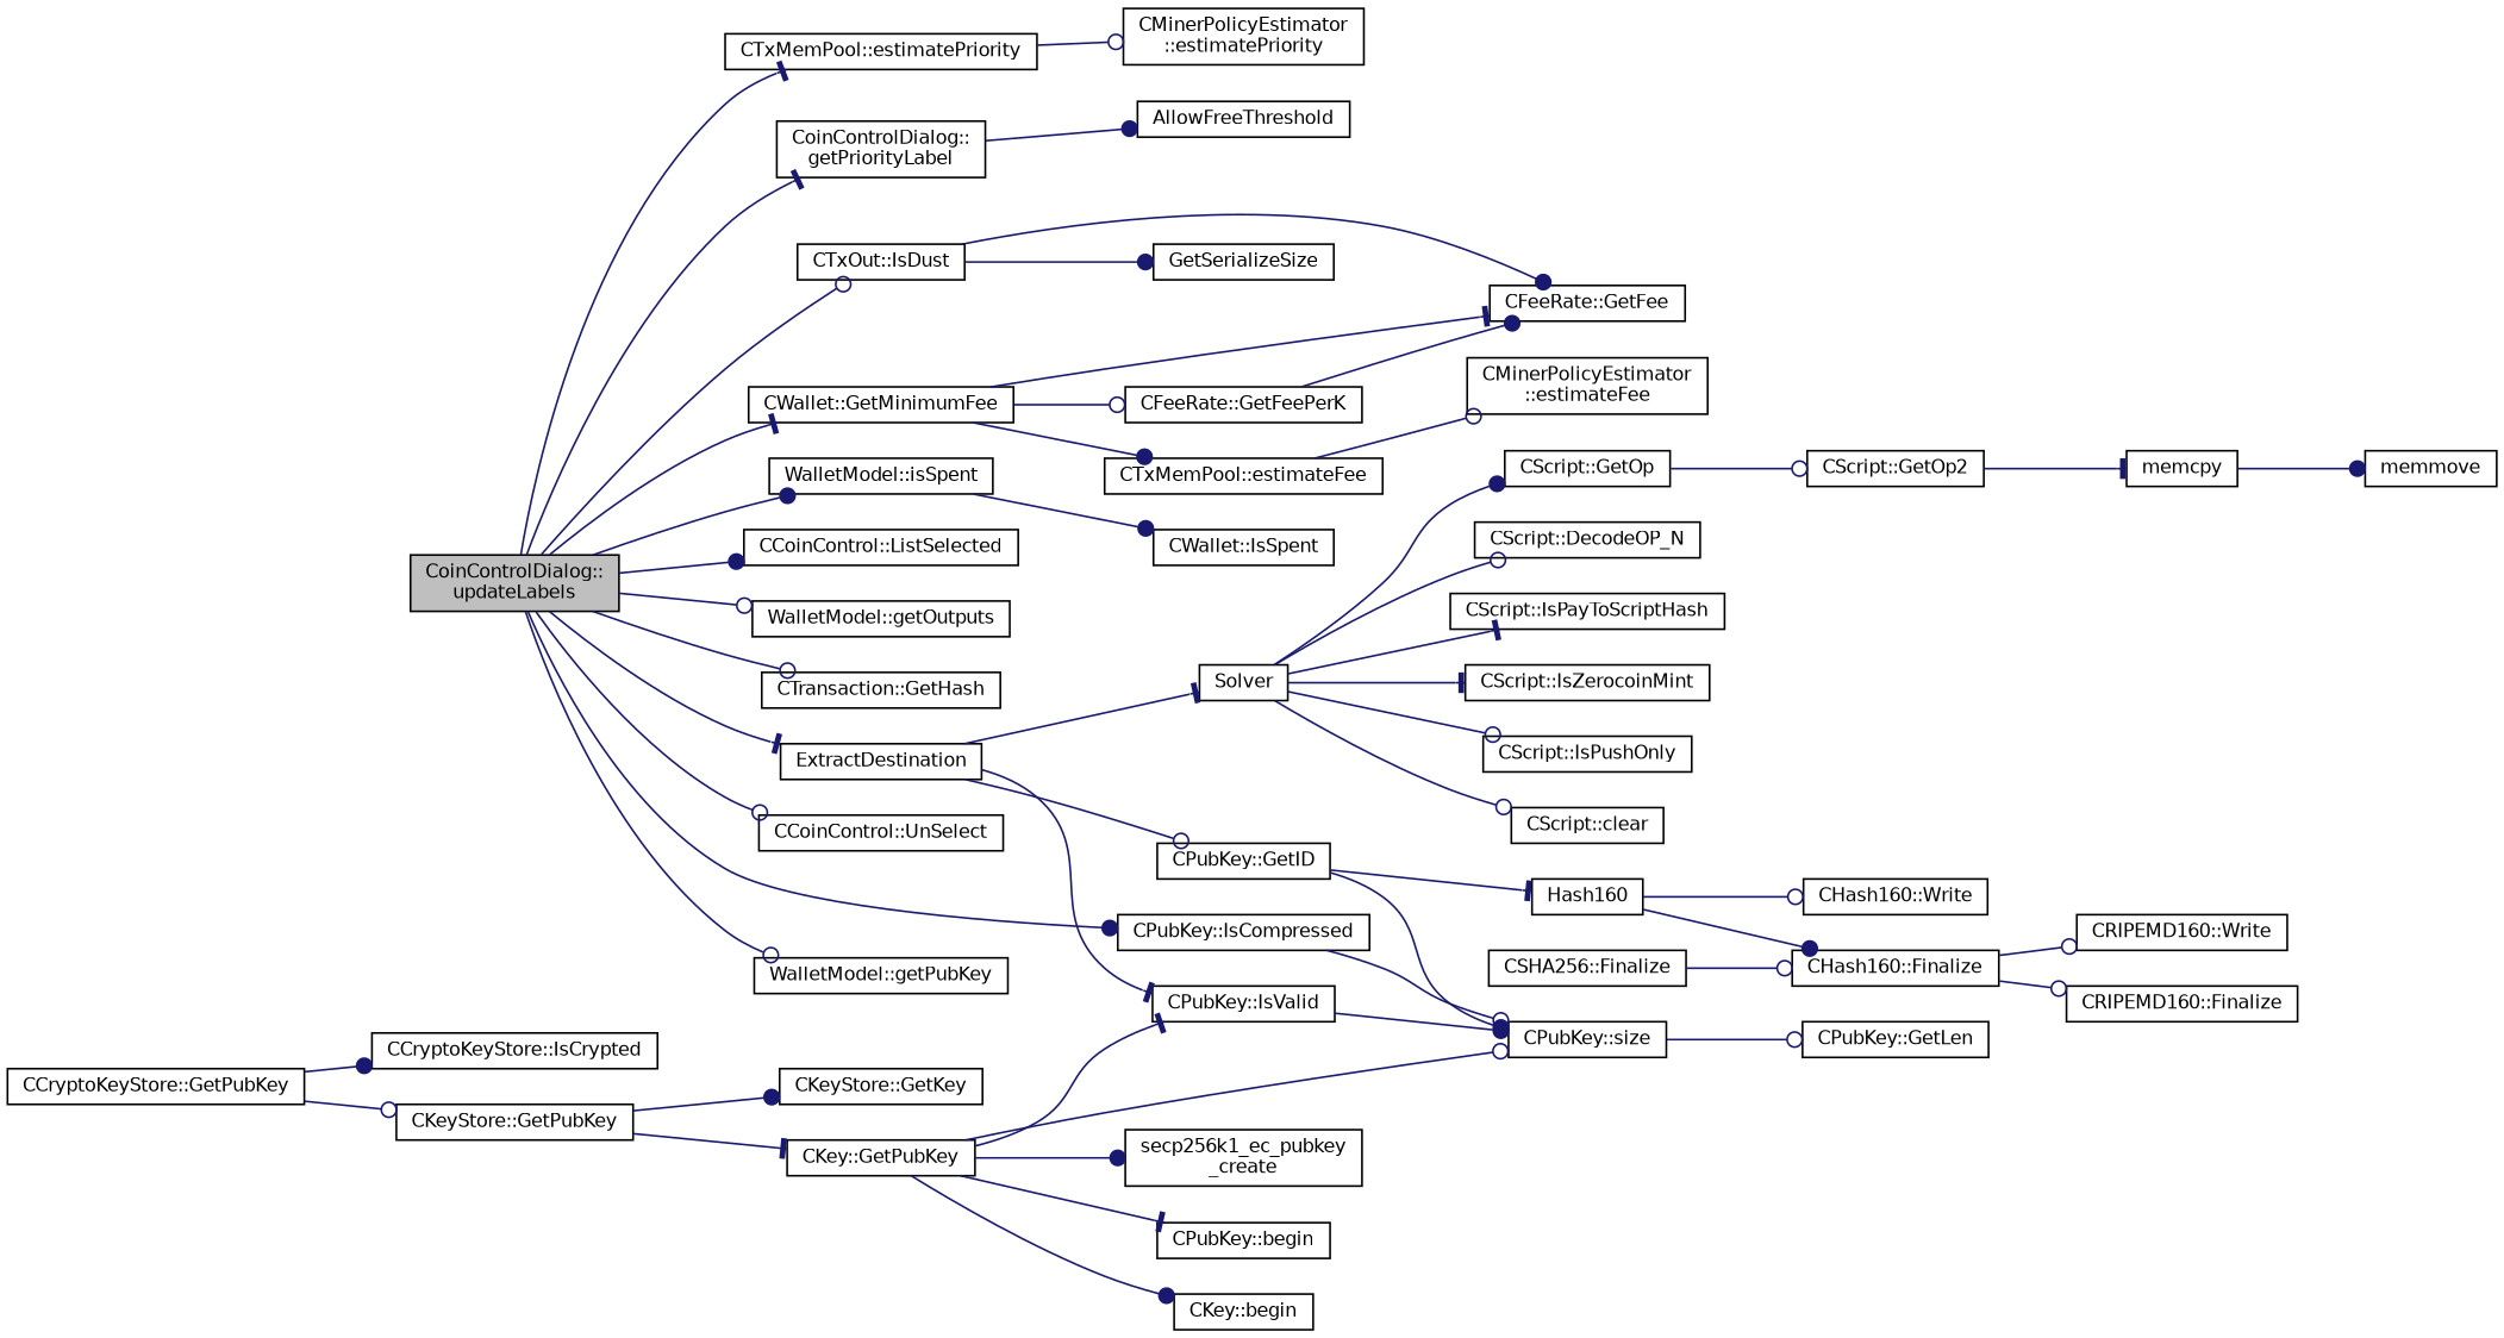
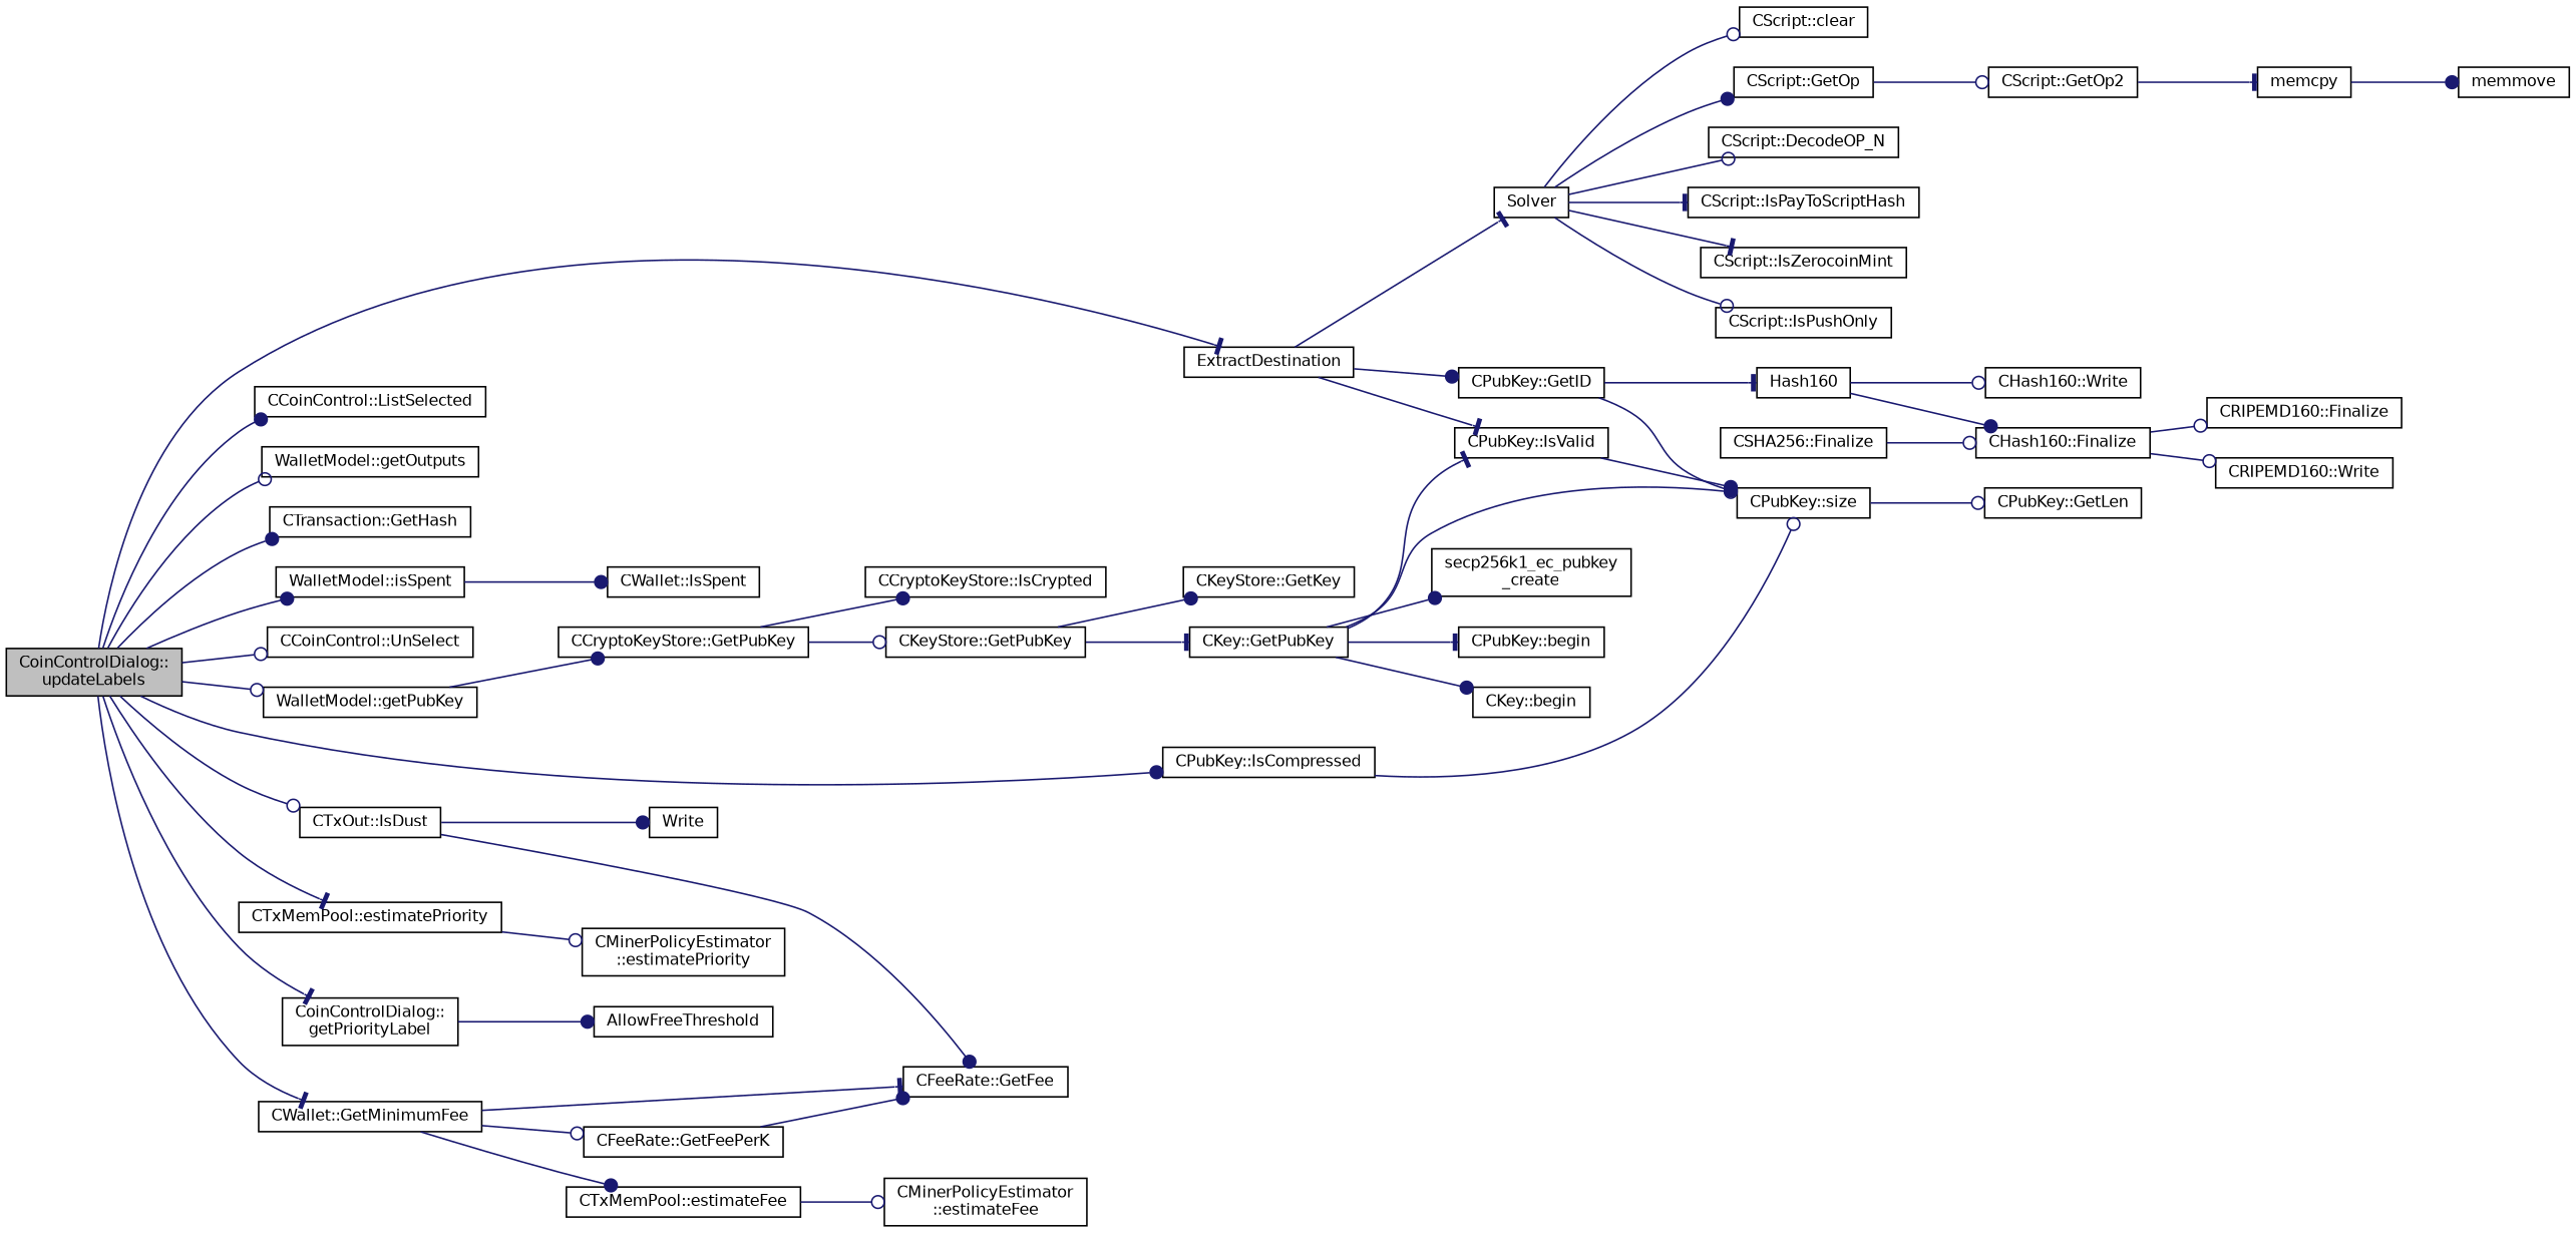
  digraph {
    rankdir=LR
    node [color=black fillcolor=white fontname=Helvetica fontsize=10 shape=record style=filled]
    edge [arrowhead=odot color=midnightblue fontname=Helvetica fontsize=10 labelfontname=Helvetica labelfontsize=10 style=solid]
    n1 [fillcolor=grey75 fontcolor=black height=0.2 label="CoinControlDialog::\lupdateLabels" width=0.4]
    n2 [height=0.2 label="CTxOut::IsDust" width=0.4]
    n3 [height=0.2 label="CCoinControl::ListSelected" width=0.4]
    n4 [height=0.2 label="WalletModel::getOutputs" width=0.4]
    n5 [height=0.2 label="CTransaction::GetHash" width=0.4]
    n6 [height=0.2 label="WalletModel::isSpent" width=0.4]
    n7 [height=0.2 label="CCoinControl::UnSelect" width=0.4]
    n8 [height=0.2 label=ExtractDestination width=0.4]
    n9 [height=0.2 label="WalletModel::getPubKey" width=0.4]
    n10 [height=0.2 label="CPubKey::IsCompressed" width=0.4]
    n11 [height=0.2 label="CTxMemPool::estimatePriority" width=0.4]
    n12 [height=0.2 label="CoinControlDialog::\lgetPriorityLabel" width=0.4]
    n13 [height=0.2 label="CWallet::GetMinimumFee" width=0.4]
-   n14 [height=0.2 label=GetSerializeSize width=0.4]
+   n14 [height=0.2 label=Write width=0.4]
    n15 [height=0.2 label="CFeeRate::GetFee" width=0.4]
    n16 [height=0.2 label="CWallet::IsSpent" width=0.4]
    n17 [height=0.2 label=Solver width=0.4]
    n18 [height=0.2 label="CPubKey::IsValid" width=0.4]
    n19 [height=0.2 label="CPubKey::GetID" width=0.4]
    n20 [height=0.2 label="CCryptoKeyStore::GetPubKey" width=0.4]
    n21 [height=0.2 label="CPubKey::size" width=0.4]
    n22 [height=0.2 label="CMinerPolicyEstimator\l::estimatePriority" width=0.4]
    n23 [height=0.2 label=AllowFreeThreshold width=0.4]
    n24 [height=0.2 label="CFeeRate::GetFeePerK" width=0.4]
    n25 [height=0.2 label="CTxMemPool::estimateFee" width=0.4]
    n26 [height=0.2 label="CScript::IsPayToScriptHash" width=0.4]
    n27 [height=0.2 label="CScript::IsZerocoinMint" width=0.4]
    n28 [height=0.2 label="CScript::IsPushOnly" width=0.4]
    n29 [height=0.2 label="CScript::clear" width=0.4]
    n30 [height=0.2 label="CScript::GetOp" width=0.4]
    n31 [height=0.2 label="CScript::DecodeOP_N" width=0.4]
    n32 [height=0.2 label=Hash160 width=0.4]
    n33 [height=0.2 label="CScript::GetOp2" width=0.4]
    n34 [height=0.2 label=memcpy width=0.4]
    n35 [height=0.2 label=memmove width=0.4]
    n36 [height=0.2 label="CPubKey::GetLen" width=0.4]
    n37 [height=0.2 label="CHash160::Write" width=0.4]
    n38 [height=0.2 label="CHash160::Finalize" width=0.4]
    n39 [height=0.2 label="CRIPEMD160::Write" width=0.4]
    n40 [height=0.2 label="CRIPEMD160::Finalize" width=0.4]
    n41 [height=0.2 label="CSHA256::Finalize" width=0.4]
    n42 [height=0.2 label="CCryptoKeyStore::IsCrypted" width=0.4]
    n43 [height=0.2 label="CKeyStore::GetPubKey" width=0.4]
    n44 [height=0.2 label="CKeyStore::GetKey" width=0.4]
    n45 [height=0.2 label="CKey::GetPubKey" width=0.4]
    n46 [height=0.2 label="secp256k1_ec_pubkey\l_create" width=0.4]
    n47 [height=0.2 label="CPubKey::begin" width=0.4]
    n48 [height=0.2 label="CKey::begin" width=0.4]
    n49 [height=0.2 label="CMinerPolicyEstimator\l::estimateFee" width=0.4]
    n1 -> n2
    n1 -> n3 [arrowhead=dot]
    n1 -> n4
-   n1 -> n5
+   n1 -> n5 [arrowhead=dot]
    n1 -> n6 [arrowhead=dot]
    n1 -> n7
    n1 -> n8 [arrowhead=tee]
    n1 -> n9
    n1 -> n10 [arrowhead=dot]
    n1 -> n11 [arrowhead=tee]
    n1 -> n12 [arrowhead=tee]
    n1 -> n13 [arrowhead=tee]
    n2 -> n14 [arrowhead=dot]
    n2 -> n15 [arrowhead=dot]
    n6 -> n16 [arrowhead=dot]
    n8 -> n17 [arrowhead=tee]
    n8 -> n18 [arrowhead=tee]
-   n8 -> n19
+   n8 -> n19 [arrowhead=dot]
+   n9 -> n20 [arrowhead=dot]
    n10 -> n21
    n11 -> n22
    n12 -> n23 [arrowhead=dot]
    n13 -> n15 [arrowhead=tee]
    n13 -> n24
    n13 -> n25 [arrowhead=dot]
    n17 -> n26 [arrowhead=tee]
    n17 -> n27 [arrowhead=tee]
    n17 -> n28
    n17 -> n29
    n17 -> n30 [arrowhead=dot]
    n17 -> n31
    n18 -> n21 [arrowhead=dot]
    n19 -> n21 [arrowhead=dot]
    n19 -> n32 [arrowhead=tee]
    n20 -> n42 [arrowhead=dot]
    n20 -> n43
    n21 -> n36
    n24 -> n15 [arrowhead=dot]
    n25 -> n49
    n30 -> n33
    n32 -> n37
    n32 -> n38 [arrowhead=dot]
    n33 -> n34 [arrowhead=tee]
    n34 -> n35 [arrowhead=dot]
    n38 -> n39
    n38 -> n40
    n41 -> n38
    n43 -> n44 [arrowhead=dot]
    n43 -> n45 [arrowhead=tee]
    n45 -> n18 [arrowhead=tee]
    n45 -> n21
    n45 -> n46 [arrowhead=dot]
    n45 -> n47 [arrowhead=tee]
    n45 -> n48 [arrowhead=dot]
  }
